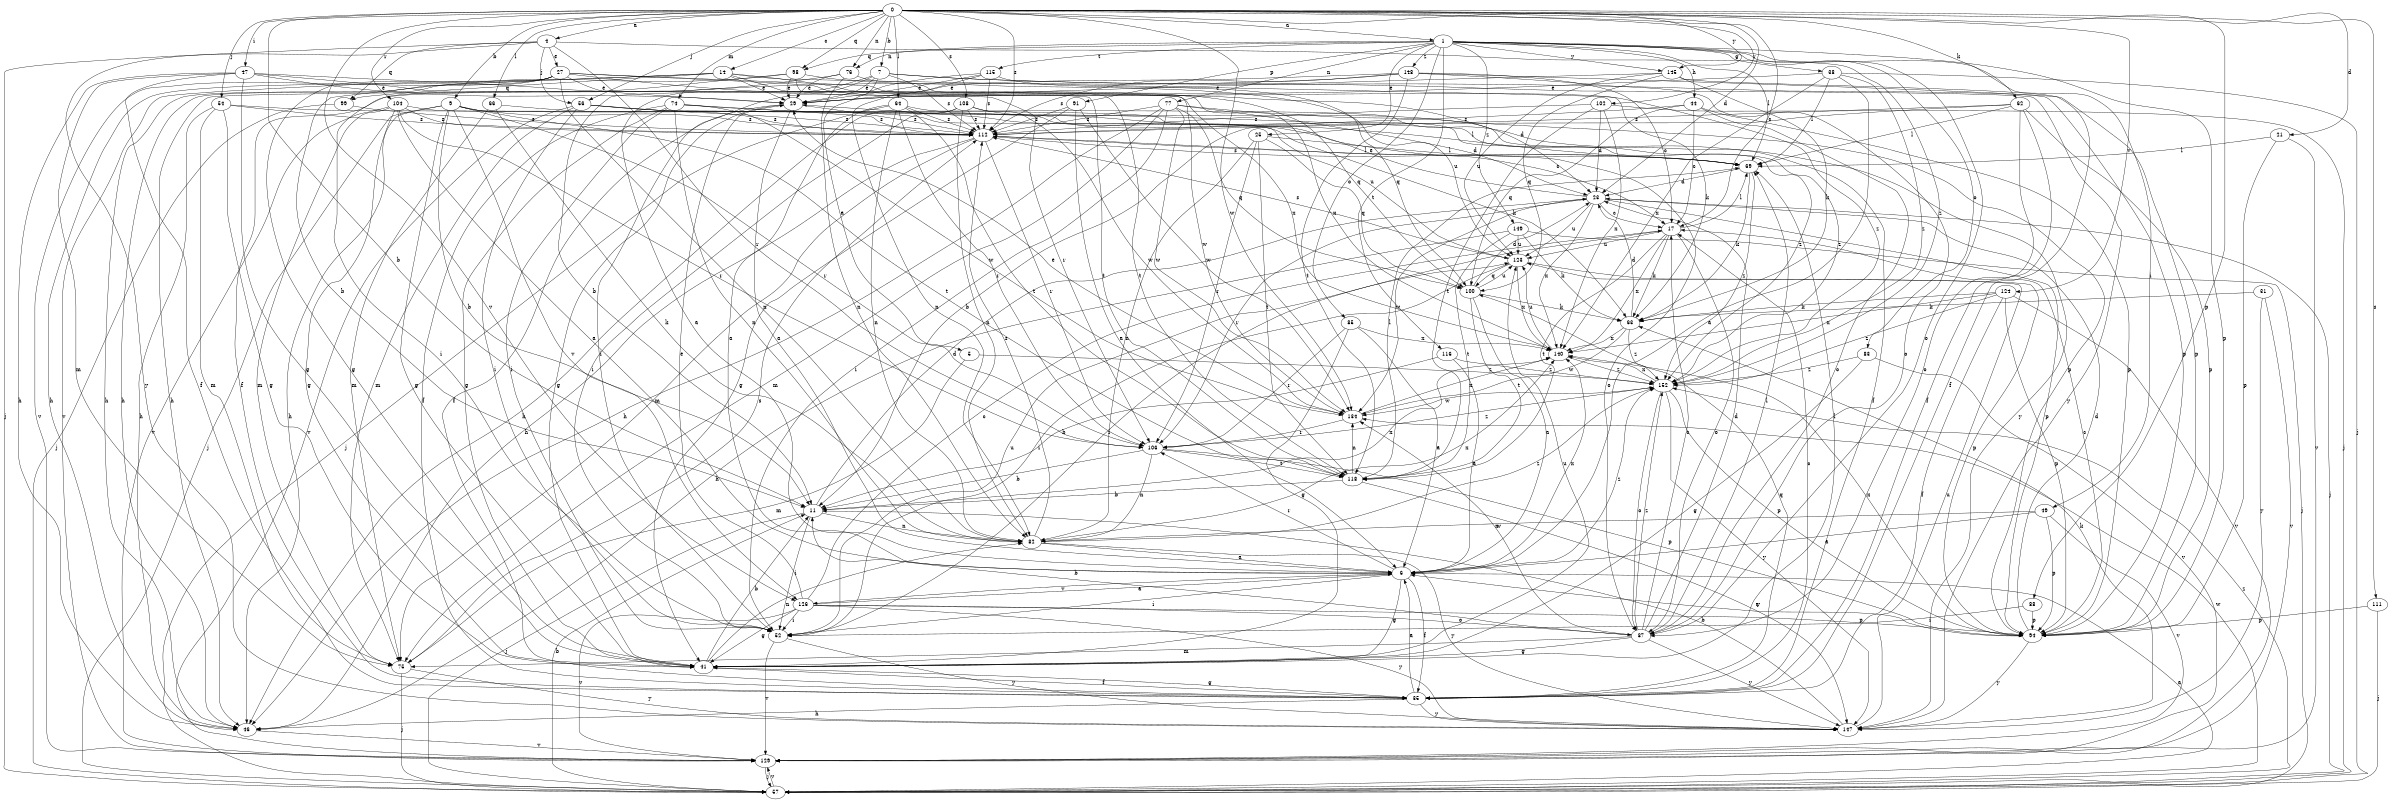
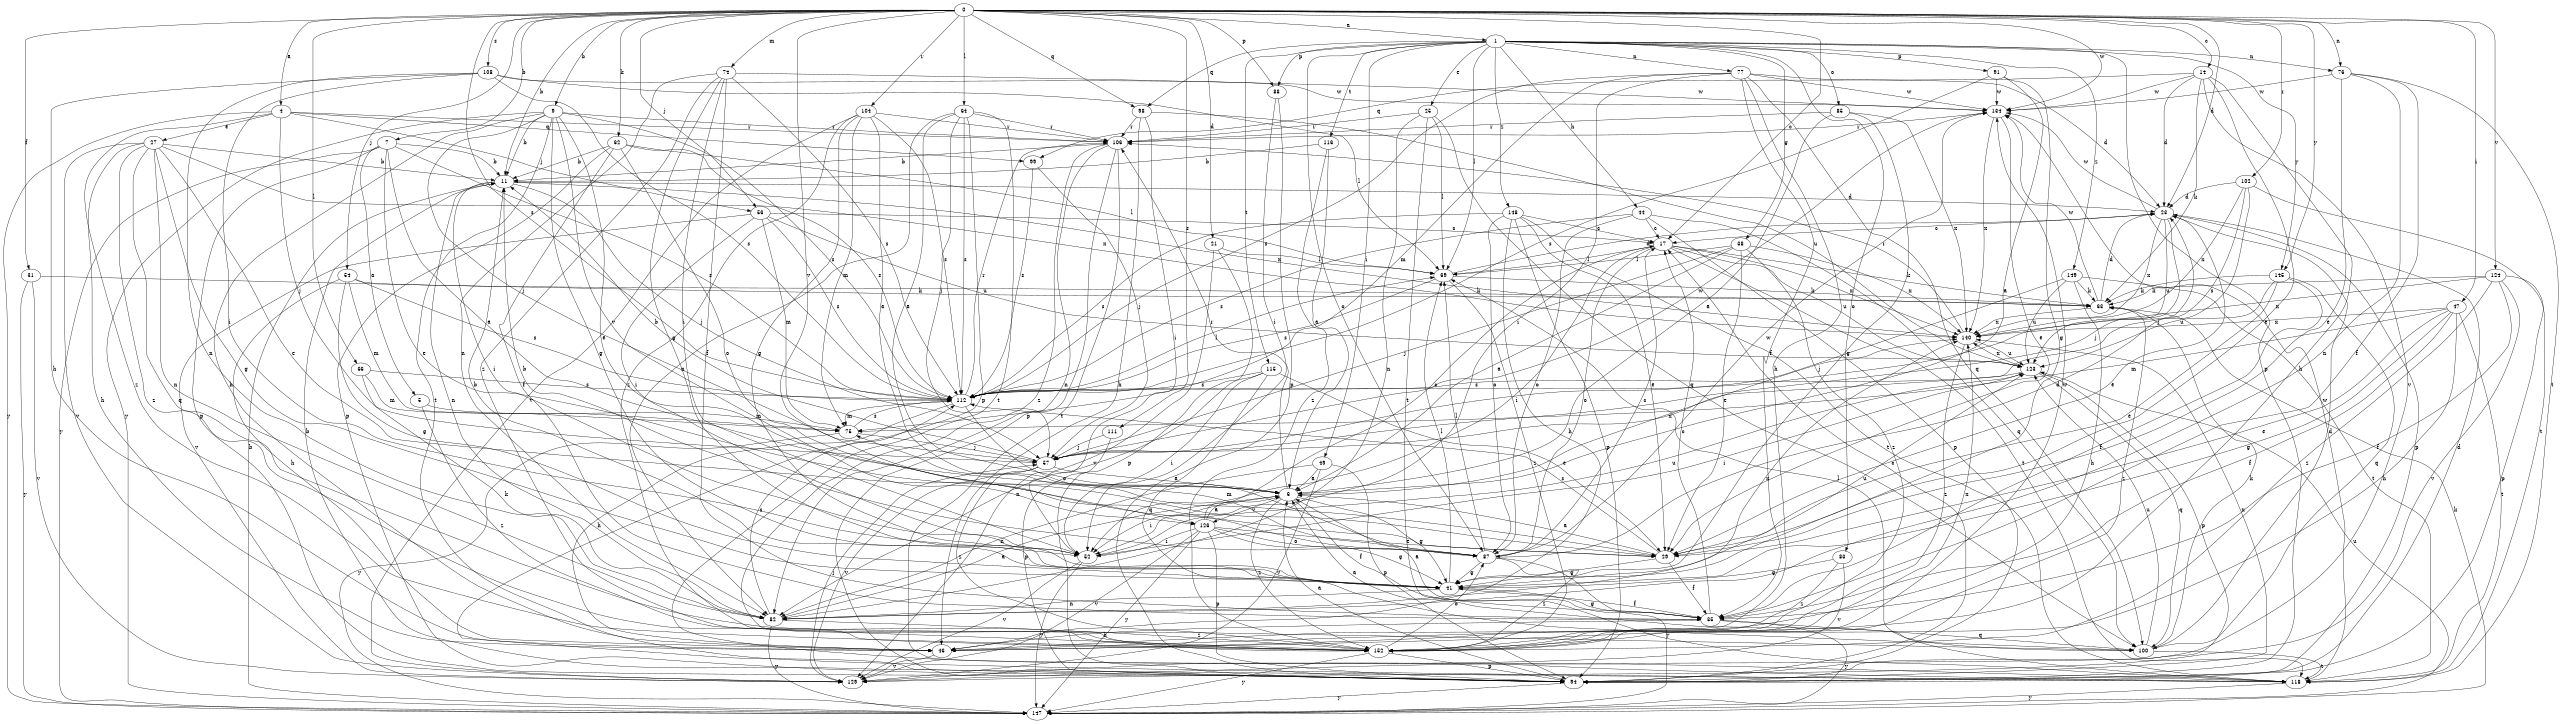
  strict digraph {
    0
    1
    4
    7
    9
    11
    14
    17
    21
    23
    31
    47
    54
    56
    62
    64
    66
    74
    76
    88
    98
    102
    104
    108
    111
    112
    124
    126
    134
    145
    25
    38
    44
    49
    69
    77
    83
    85
    87
    91
    94
    115
    116
    148
    149
    27
    57
    99
    106
    147
    152
    5
    6
    29
    41
    46
    118
    52
    140
    82
    63
    129
    123
    75
    35
    100
    0 -> 1 [label=a]
    0 -> 4 [label=a]
    0 -> 7 [label=b]
    0 -> 9 [label=b]
    0 -> 11 [label=b]
    0 -> 14 [label=c]
    0 -> 17 [label=c]
    0 -> 21 [label=d]
    0 -> 23 [label=d]
+   0 -> 31 [label=f]
    0 -> 47 [label=i]
    0 -> 54 [label=j]
    0 -> 56 [label=j]
    0 -> 62 [label=k]
    0 -> 64 [label=l]
    0 -> 66 [label=l]
    0 -> 74 [label=m]
    0 -> 76 [label=n]
    0 -> 88 [label=p]
    0 -> 98 [label=q]
    0 -> 102 [label=r]
    0 -> 104 [label=r]
    0 -> 108 [label=s]
    0 -> 111 [label=s]
    0 -> 112 [label=s]
    0 -> 124 [label=v]
    0 -> 126 [label=v]
    0 -> 134 [label=w]
    0 -> 145 [label=y]
    1 -> 76 [label=n]
+   1 -> 88 [label=p]
    1 -> 98 [label=q]
    1 -> 145 [label=y]
    1 -> 25 [label=e]
    1 -> 38 [label=g]
    1 -> 44 [label=h]
    1 -> 49 [label=i]
    1 -> 69 [label=l]
    1 -> 77 [label=n]
    1 -> 83 [label=o]
    1 -> 85 [label=o]
    1 -> 87 [label=o]
    1 -> 91 [label=p]
    1 -> 94 [label=p]
    1 -> 115 [label=t]
    1 -> 116 [label=t]
    1 -> 148 [label=z]
    1 -> 149 [label=z]
    4 -> 56 [label=j]
    4 -> 27 [label=e]
    4 -> 57 [label=j]
    4 -> 99 [label=q]
    4 -> 106 [label=r]
    4 -> 147 [label=y]
    4 -> 152 [label=z]
    7 -> 11 [label=b]
    7 -> 112 [label=s]
    7 -> 94 [label=p]
    7 -> 147 [label=y]
    7 -> 5 [label=a]
    7 -> 6 [label=a]
    7 -> 29 [label=e]
    9 -> 11 [label=b]
    9 -> 112 [label=s]
    9 -> 126 [label=v]
    9 -> 57 [label=j]
    9 -> 106 [label=r]
    9 -> 147 [label=y]
-   98 -> 29 [label=e]
+   9 -> 29 [label=e]
    9 -> 41 [label=g]
    9 -> 46 [label=h]
    9 -> 118 [label=t]
    11 -> 23 [label=d]
    11 -> 57 [label=j]
    11 -> 52 [label=i]
    11 -> 140 [label=x]
    11 -> 82 [label=n]
    14 -> 23 [label=d]
    14 -> 134 [label=w]
    14 -> 99 [label=q]
    14 -> 29 [label=e]
    14 -> 46 [label=h]
    14 -> 63 [label=k]
    14 -> 129 [label=v]
    17 -> 69 [label=l]
    17 -> 87 [label=o]
    17 -> 118 [label=t]
    17 -> 52 [label=i]
    17 -> 140 [label=x]
    17 -> 63 [label=k]
    17 -> 123 [label=u]
    21 -> 69 [label=l]
    21 -> 94 [label=p]
    21 -> 129 [label=v]
    23 -> 17 [label=c]
    23 -> 134 [label=w]
    23 -> 94 [label=p]
    23 -> 57 [label=j]
-   23 -> 106 [label=r]
+   140 -> 106 [label=r]
    23 -> 29 [label=e]
    23 -> 140 [label=x]
    23 -> 123 [label=u]
    31 -> 147 [label=y]
    31 -> 63 [label=k]
    31 -> 129 [label=v]
    47 -> 29 [label=e]
    47 -> 41 [label=g]
    47 -> 46 [label=h]
    47 -> 118 [label=t]
    47 -> 140 [label=x]
    47 -> 75 [label=m]
    47 -> 35 [label=f]
    54 -> 112 [label=s]
    54 -> 41 [label=g]
    54 -> 46 [label=h]
    54 -> 63 [label=k]
    54 -> 75 [label=m]
    56 -> 17 [label=c]
    56 -> 112 [label=s]
    56 -> 52 [label=i]
    56 -> 129 [label=v]
    56 -> 123 [label=u]
    56 -> 75 [label=m]
    62 -> 11 [label=b]
    62 -> 112 [label=s]
    62 -> 69 [label=l]
    62 -> 87 [label=o]
    62 -> 94 [label=p]
    62 -> 35 [label=f]
    64 -> 112 [label=s]
    64 -> 94 [label=p]
    64 -> 57 [label=j]
    64 -> 106 [label=r]
    64 -> 6 [label=a]
    64 -> 118 [label=t]
    64 -> 82 [label=n]
    66 -> 112 [label=s]
    66 -> 82 [label=k]
    66 -> 75 [label=m]
    74 -> 112 [label=s]
    74 -> 134 [label=w]
    74 -> 152 [label=z]
    74 -> 41 [label=g]
    74 -> 52 [label=i]
    74 -> 82 [label=n]
    74 -> 35 [label=f]
+   76 -> 134 [label=w]
    76 -> 29 [label=e]
    76 -> 118 [label=t]
    76 -> 82 [label=n]
    76 -> 35 [label=f]
    88 -> 94 [label=p]
    88 -> 52 [label=i]
    98 -> 106 [label=r]
    98 -> 46 [label=h]
    98 -> 52 [label=i]
    98 -> 123 [label=u]
    102 -> 23 [label=d]
    102 -> 112 [label=s]
    102 -> 57 [label=j]
    102 -> 118 [label=t]
    102 -> 140 [label=x]
    104 -> 112 [label=s]
    104 -> 106 [label=r]
    104 -> 152 [label=z]
    104 -> 6 [label=a]
    104 -> 41 [label=g]
    104 -> 129 [label=v]
    104 -> 75 [label=m]
    108 -> 112 [label=s]
    108 -> 134 [label=w]
    108 -> 69 [label=l]
    108 -> 46 [label=h]
    108 -> 52 [label=i]
    108 -> 82 [label=n]
    111 -> 94 [label=p]
    111 -> 57 [label=j]
    112 -> 69 [label=l]
    112 -> 87 [label=o]
    112 -> 106 [label=r]
    112 -> 46 [label=h]
    112 -> 75 [label=m]
    124 -> 94 [label=p]
    124 -> 152 [label=z]
    124 -> 140 [label=x]
    124 -> 63 [label=k]
    124 -> 129 [label=v]
    124 -> 35 [label=f]
    126 -> 17 [label=c]
    126 -> 87 [label=o]
    126 -> 94 [label=p]
    126 -> 147 [label=y]
    126 -> 6 [label=a]
    126 -> 29 [label=e]
    126 -> 41 [label=g]
    126 -> 52 [label=i]
    126 -> 129 [label=v]
    134 -> 106 [label=r]
    134 -> 29 [label=e]
    134 -> 140 [label=x]
    145 -> 29 [label=e]
    145 -> 63 [label=k]
    145 -> 123 [label=u]
    145 -> 35 [label=f]
    145 -> 100 [label=q]
    25 -> 69 [label=l]
    25 -> 106 [label=r]
    25 -> 118 [label=t]
    25 -> 82 [label=n]
    25 -> 100 [label=q]
    38 -> 69 [label=l]
    38 -> 57 [label=j]
    38 -> 152 [label=z]
    38 -> 6 [label=a]
    38 -> 29 [label=e]
    38 -> 140 [label=x]
    44 -> 17 [label=c]
    44 -> 112 [label=s]
    44 -> 87 [label=o]
    44 -> 94 [label=p]
    44 -> 100 [label=q]
    49 -> 94 [label=p]
    49 -> 6 [label=a]
    49 -> 82 [label=n]
    49 -> 129 [label=v]
    69 -> 23 [label=d]
    69 -> 112 [label=s]
    69 -> 152 [label=z]
    69 -> 63 [label=k]
    77 -> 23 [label=d]
    77 -> 112 [label=s]
    77 -> 134 [label=w]
    77 -> 46 [label=h]
    77 -> 52 [label=i]
    77 -> 75 [label=m]
    77 -> 35 [label=f]
    77 -> 100 [label=q]
    83 -> 152 [label=z]
    83 -> 41 [label=g]
    83 -> 129 [label=v]
    85 -> 106 [label=r]
    85 -> 6 [label=a]
    85 -> 41 [label=g]
    85 -> 140 [label=x]
    87 -> 11 [label=b]
    87 -> 17 [label=c]
    87 -> 23 [label=d]
    87 -> 134 [label=w]
    87 -> 69 [label=l]
    87 -> 147 [label=y]
    87 -> 152 [label=z]
    87 -> 41 [label=g]
    87 -> 75 [label=m]
    91 -> 112 [label=s]
    91 -> 134 [label=w]
    91 -> 6 [label=a]
    91 -> 41 [label=g]
    94 -> 17 [label=c]
    94 -> 23 [label=d]
    94 -> 147 [label=y]
    94 -> 6 [label=a]
    94 -> 140 [label=x]
    115 -> 112 [label=s]
    115 -> 29 [label=e]
    115 -> 52 [label=i]
    115 -> 82 [label=n]
    115 -> 100 [label=q]
    116 -> 11 [label=b]
    116 -> 152 [label=z]
    116 -> 6 [label=a]
    148 -> 17 [label=c]
    148 -> 112 [label=s]
    148 -> 87 [label=o]
    148 -> 94 [label=p]
    148 -> 29 [label=e]
    148 -> 46 [label=h]
    148 -> 118 [label=t]
    149 -> 57 [label=j]
    149 -> 46 [label=h]
    149 -> 118 [label=t]
    149 -> 63 [label=k]
    149 -> 123 [label=u]
    27 -> 11 [label=b]
    27 -> 152 [label=z]
    27 -> 29 [label=e]
    27 -> 41 [label=g]
    27 -> 46 [label=h]
    27 -> 140 [label=x]
    27 -> 82 [label=n]
    27 -> 129 [label=v]
    27 -> 100 [label=q]
    57 -> 11 [label=b]
    57 -> 134 [label=w]
    57 -> 152 [label=z]
    57 -> 6 [label=a]
    57 -> 129 [label=v]
    99 -> 112 [label=s]
    99 -> 57 [label=j]
    106 -> 11 [label=b]
    106 -> 94 [label=p]
    106 -> 152 [label=z]
    106 -> 118 [label=t]
    106 -> 82 [label=n]
    147 -> 11 [label=b]
    147 -> 63 [label=k]
    147 -> 123 [label=u]
    152 -> 134 [label=w]
    152 -> 87 [label=o]
    152 -> 94 [label=p]
    152 -> 147 [label=y]
    152 -> 140 [label=x]
    5 -> 152 [label=z]
    5 -> 75 [label=m]
    6 -> 126 [label=v]
    6 -> 106 [label=r]
    6 -> 152 [label=z]
    6 -> 41 [label=g]
    6 -> 52 [label=i]
    6 -> 140 [label=x]
    6 -> 35 [label=f]
    29 -> 112 [label=s]
    29 -> 6 [label=a]
    29 -> 41 [label=g]
    29 -> 35 [label=f]
    41 -> 11 [label=b]
    41 -> 69 [label=l]
    41 -> 82 [label=n]
    41 -> 123 [label=u]
    41 -> 35 [label=f]
    46 -> 129 [label=v]
    118 -> 11 [label=b]
-   118 -> 134 [label=n]
+   118 -> 134 [label=w]
    118 -> 69 [label=l]
    118 -> 147 [label=y]
    52 -> 147 [label=y]
    52 -> 129 [label=v]
    52 -> 123 [label=u]
    140 -> 152 [label=z]
    140 -> 123 [label=u]
    82 -> 112 [label=s]
    82 -> 147 [label=y]
    82 -> 152 [label=z]
    82 -> 6 [label=a]
    82 -> 140 [label=x]
    63 -> 23 [label=d]
    63 -> 134 [label=w]
    63 -> 152 [label=z]
    63 -> 140 [label=x]
    129 -> 57 [label=j]
    123 -> 112 [label=s]
    123 -> 94 [label=p]
    123 -> 52 [label=i]
    123 -> 140 [label=x]
    123 -> 100 [label=q]
    75 -> 112 [label=s]
    75 -> 57 [label=j]
    75 -> 147 [label=y]
    35 -> 17 [label=c]
    35 -> 147 [label=y]
    35 -> 6 [label=a]
    35 -> 41 [label=g]
    35 -> 46 [label=h]
    35 -> 100 [label=q]
    100 -> 23 [label=d]
    100 -> 6 [label=a]
    100 -> 118 [label=t]
    100 -> 63 [label=k]
    100 -> 123 [label=u]
  }
